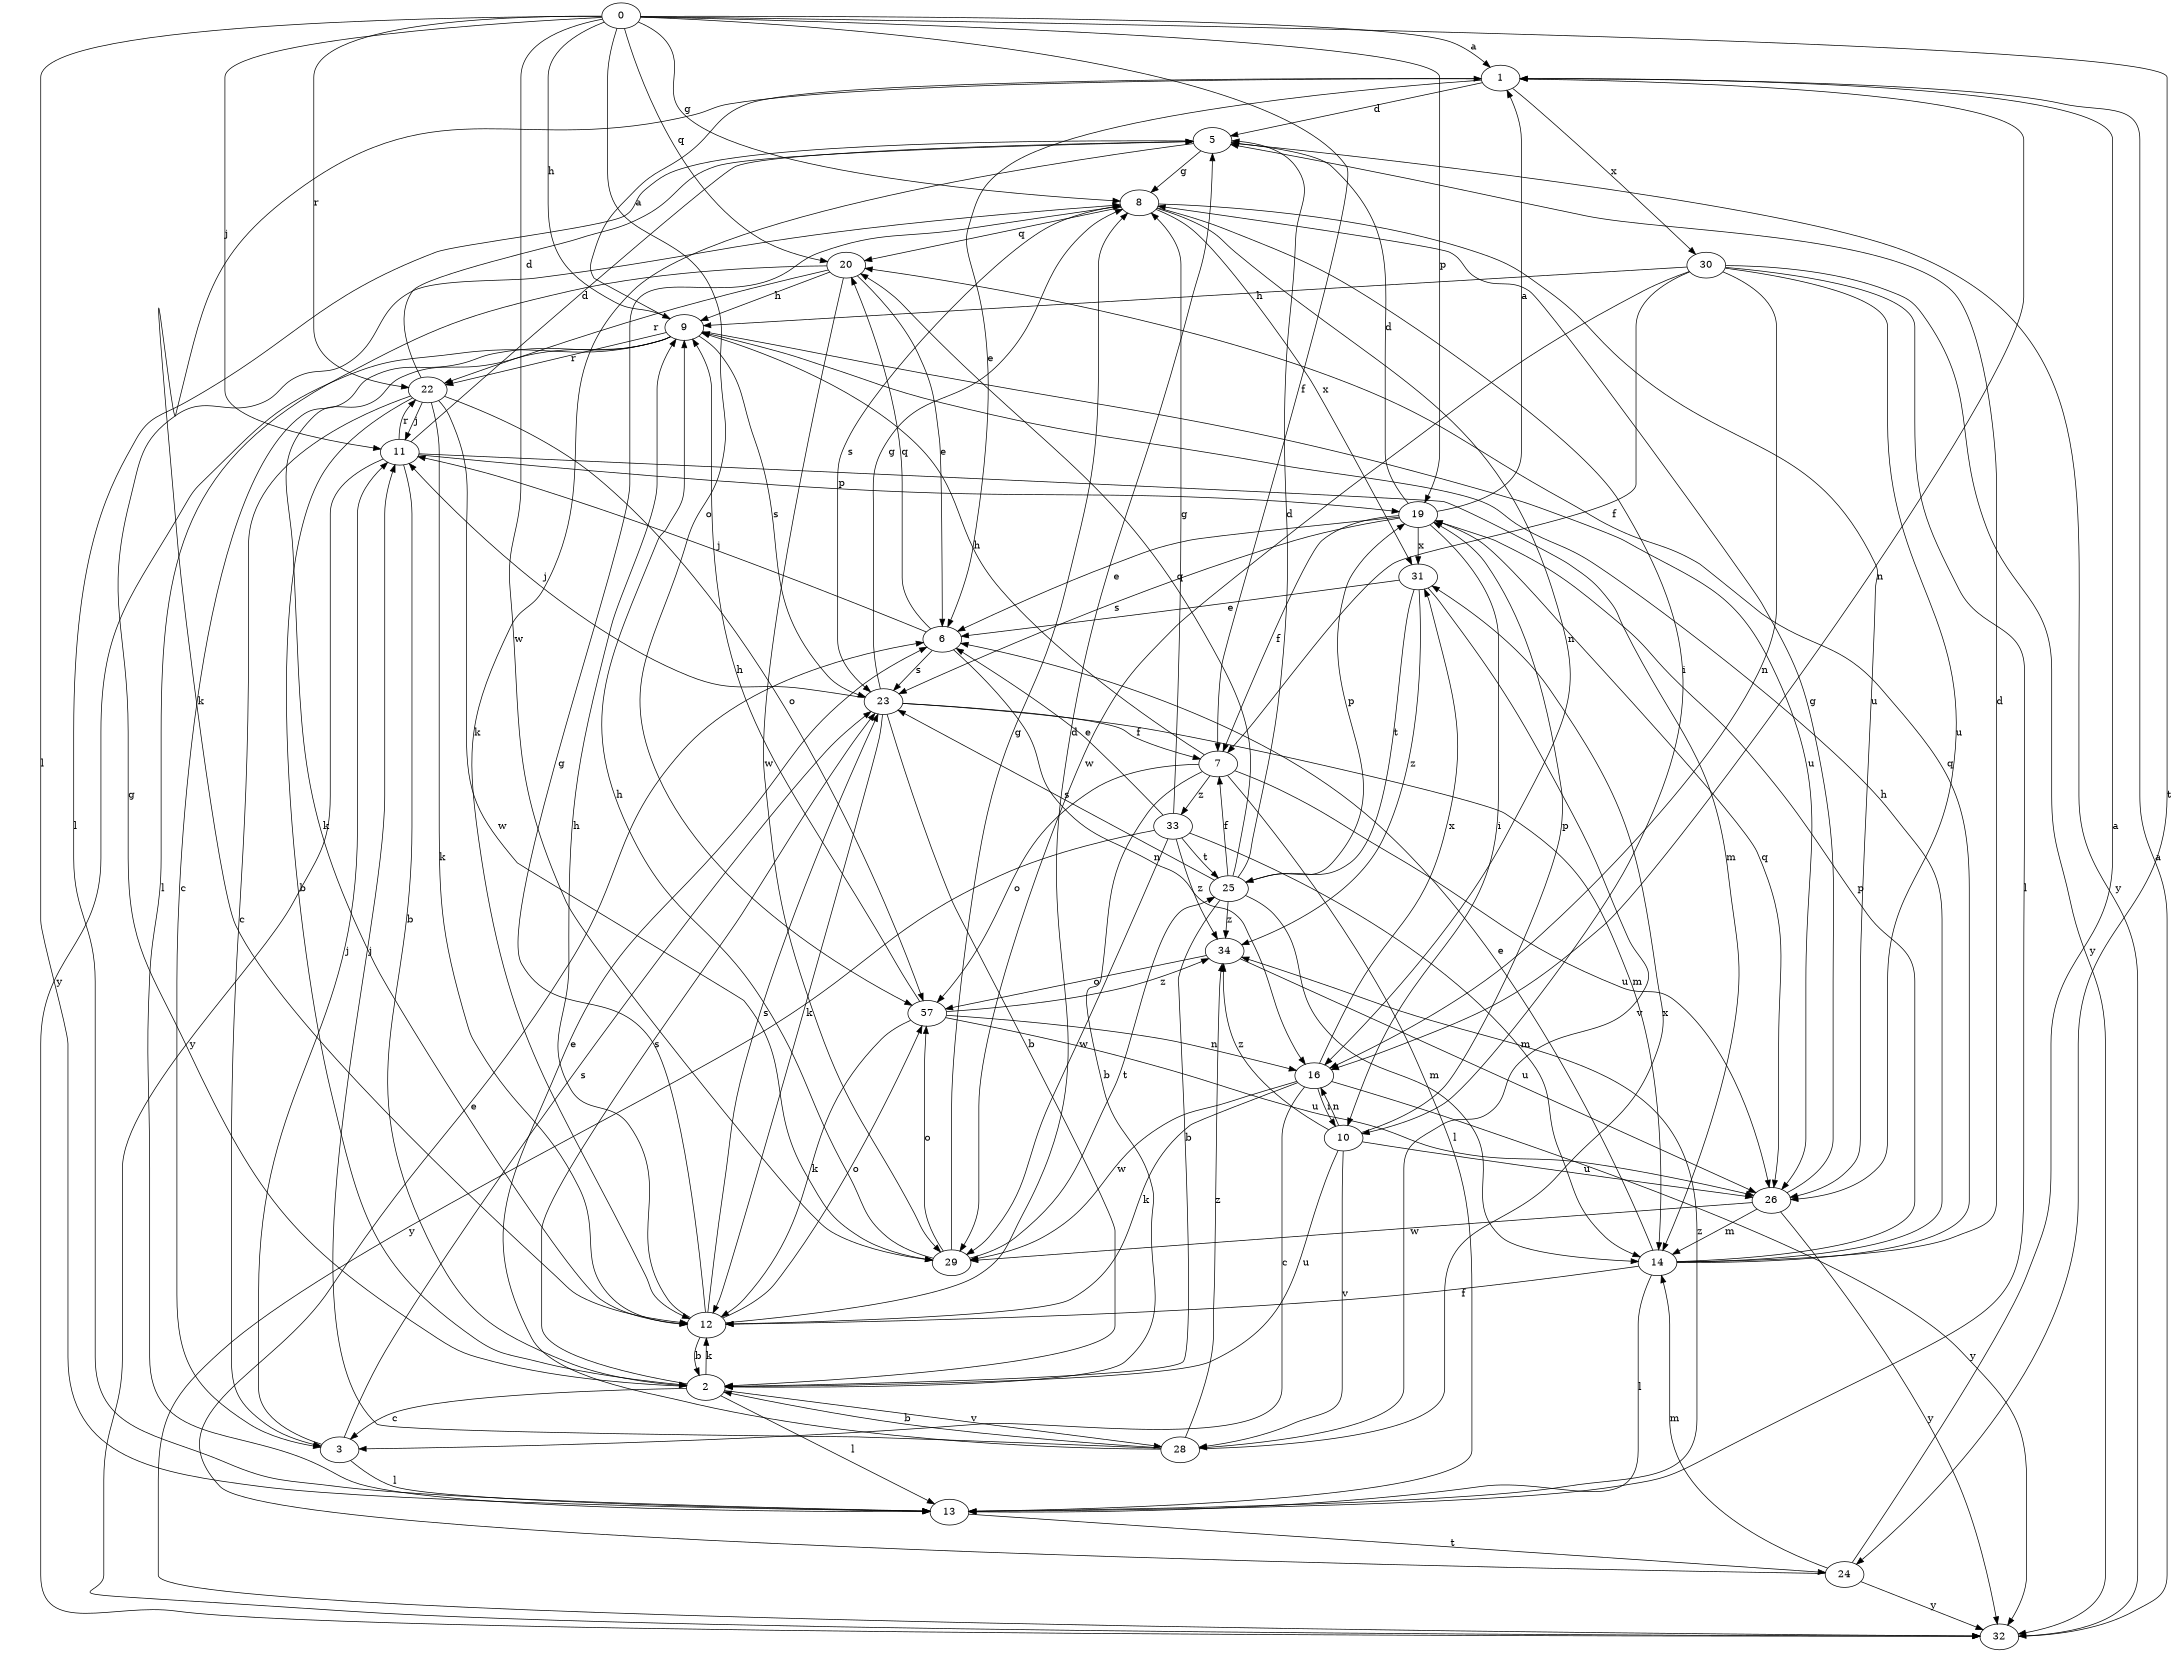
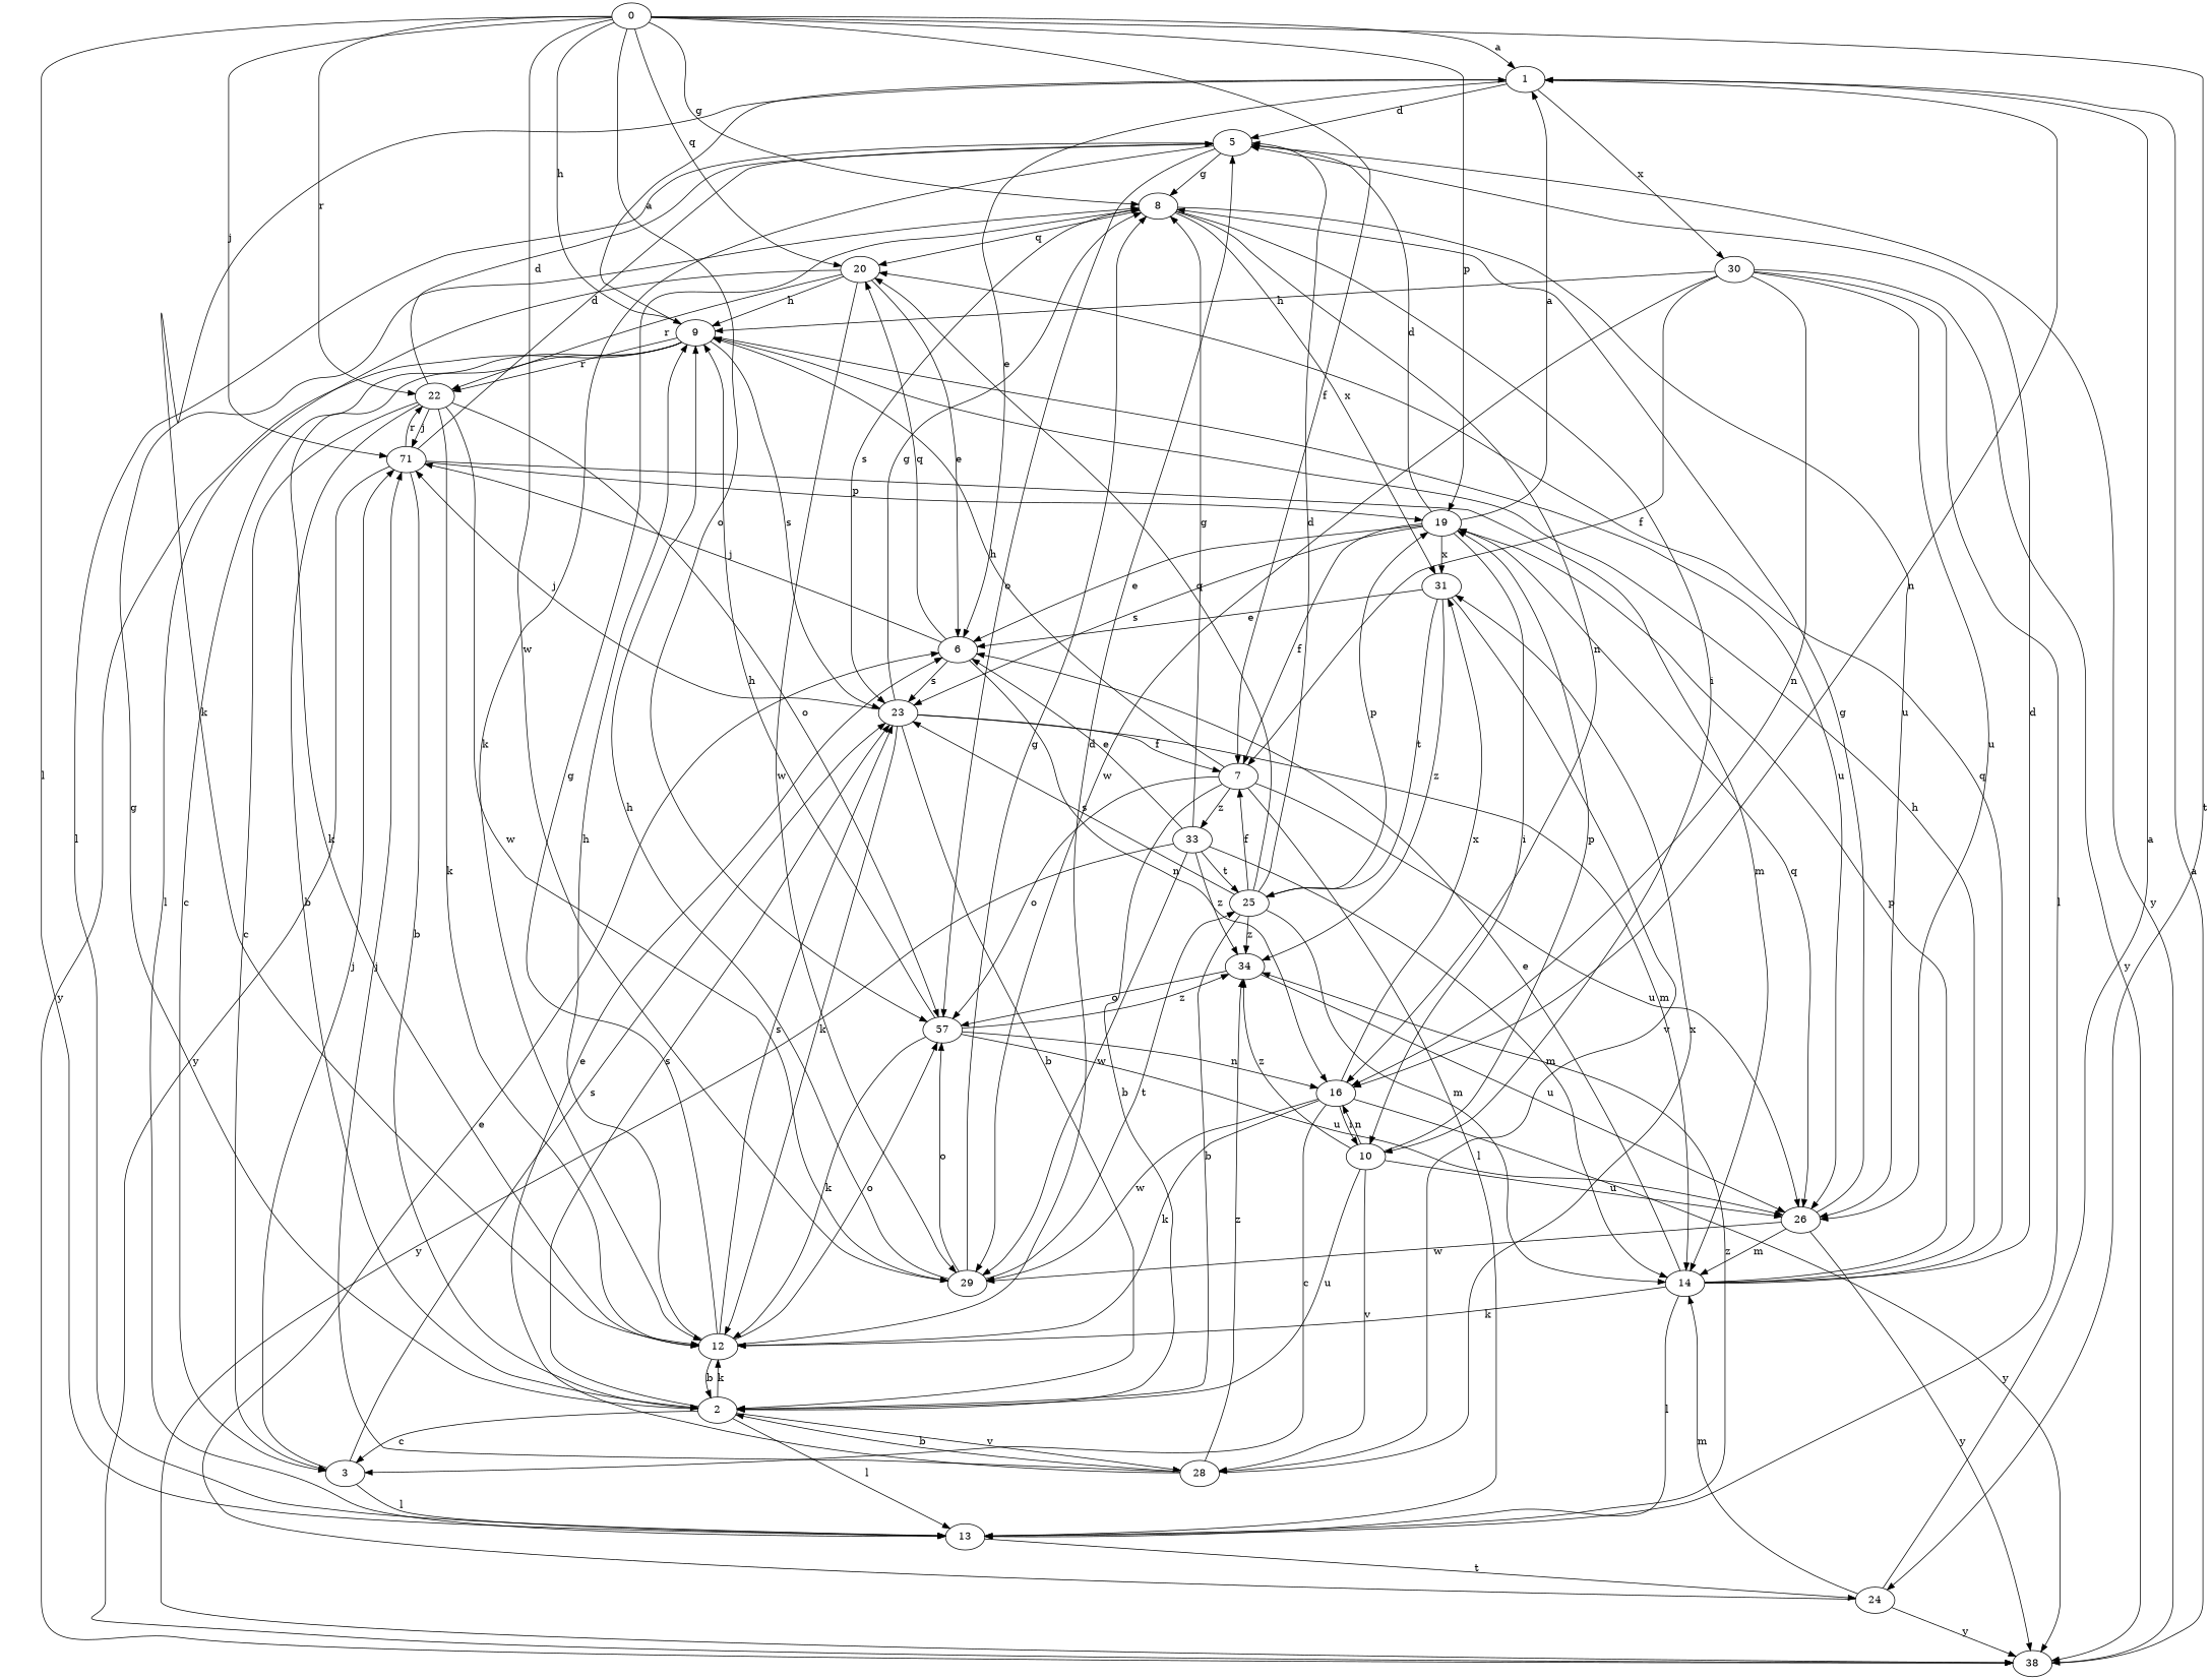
  strict digraph {
    0
    1
    7
    8
    9
-   11
+   11 [label=71]
    13
    n8 [label=57]
    19
    20
    22
    24
    29
    5
    6
    12
    16
    30
    2
    26
    33
    23
    10
    31
    3
-   32
+   32 [label=38]
    14
    34
    25
    28
    0 -> 1 [label=a]
    0 -> 7 [label=f]
    0 -> 8 [label=g]
    0 -> 9 [label=h]
    0 -> 11 [label=j]
    0 -> 13 [label=l]
    0 -> n8 [label=o]
    0 -> 19 [label=p]
    0 -> 20 [label=q]
    0 -> 22 [label=r]
    0 -> 24 [label=t]
    0 -> 29 [label=w]
    1 -> 5 [label=d]
    1 -> 6 [label=e]
    1 -> 12 [label=k]
    1 -> 16 [label=n]
    1 -> 30 [label=x]
    7 -> 9 [label=h]
    7 -> 13 [label=l]
    7 -> n8 [label=o]
    7 -> 2 [label=b]
    7 -> 26 [label=u]
    7 -> 33 [label=z]
    8 -> 20 [label=q]
    8 -> 16 [label=n]
    8 -> 26 [label=u]
    8 -> 23 [label=s]
    8 -> 10 [label=i]
    8 -> 31 [label=x]
    9 -> 1 [label=a]
    9 -> 22 [label=r]
    9 -> 12 [label=k]
    9 -> 26 [label=u]
    9 -> 23 [label=s]
    9 -> 3 [label=c]
    9 -> 32 [label=y]
    11 -> 19 [label=p]
    11 -> 22 [label=r]
    11 -> 5 [label=d]
    11 -> 2 [label=b]
    11 -> 32 [label=y]
    11 -> 14 [label=m]
    13 -> 24 [label=t]
    13 -> 34 [label=z]
    n8 -> 9 [label=h]
    n8 -> 12 [label=k]
    n8 -> 16 [label=n]
    n8 -> 26 [label=u]
    n8 -> 34 [label=z]
    19 -> 1 [label=a]
    19 -> 7 [label=f]
    19 -> 5 [label=d]
    19 -> 6 [label=e]
    19 -> 26 [label=q]
    19 -> 23 [label=s]
    19 -> 10 [label=i]
    19 -> 31 [label=x]
    20 -> 9 [label=h]
    20 -> 13 [label=l]
    20 -> 22 [label=r]
    20 -> 29 [label=w]
    20 -> 6 [label=e]
    22 -> 11 [label=j]
    22 -> n8 [label=o]
    22 -> 29 [label=w]
    22 -> 5 [label=d]
    22 -> 12 [label=k]
    22 -> 2 [label=b]
    22 -> 3 [label=c]
    24 -> 1 [label=a]
    24 -> 6 [label=e]
    24 -> 32 [label=y]
    24 -> 14 [label=m]
    29 -> 8 [label=g]
    29 -> 9 [label=h]
    29 -> n8 [label=o]
    29 -> 25 [label=t]
    5 -> 8 [label=g]
    5 -> 13 [label=l]
+   5 -> n8 [label=o]
    5 -> 12 [label=k]
    5 -> 32 [label=y]
    6 -> 11 [label=j]
    6 -> 20 [label=q]
    6 -> 16 [label=n]
    6 -> 23 [label=s]
    12 -> 8 [label=g]
    12 -> 9 [label=h]
    12 -> n8 [label=o]
    12 -> 5 [label=d]
    12 -> 2 [label=b]
    12 -> 23 [label=s]
    16 -> 29 [label=w]
    16 -> 12 [label=k]
    16 -> 10 [label=i]
    16 -> 31 [label=x]
    16 -> 3 [label=c]
    16 -> 32 [label=y]
    30 -> 7 [label=f]
    30 -> 9 [label=h]
    30 -> 13 [label=l]
    30 -> 29 [label=w]
    30 -> 16 [label=n]
    30 -> 26 [label=u]
    30 -> 32 [label=y]
    2 -> 8 [label=g]
    2 -> 13 [label=l]
    2 -> 12 [label=k]
    2 -> 23 [label=s]
    2 -> 3 [label=c]
    2 -> 28 [label=v]
    26 -> 8 [label=g]
    26 -> 29 [label=w]
    26 -> 32 [label=y]
    26 -> 14 [label=m]
    33 -> 8 [label=g]
    33 -> 29 [label=w]
    33 -> 6 [label=e]
    33 -> 32 [label=y]
    33 -> 14 [label=m]
    33 -> 34 [label=z]
    33 -> 25 [label=t]
    23 -> 7 [label=f]
    23 -> 8 [label=g]
    23 -> 11 [label=j]
    23 -> 12 [label=k]
    23 -> 2 [label=b]
    23 -> 14 [label=m]
    10 -> 19 [label=p]
    10 -> 16 [label=n]
    10 -> 2 [label=u]
    10 -> 26 [label=u]
    10 -> 34 [label=z]
    10 -> 28 [label=v]
    31 -> 6 [label=e]
    31 -> 34 [label=z]
    31 -> 25 [label=t]
    31 -> 28 [label=v]
    3 -> 11 [label=j]
    3 -> 13 [label=l]
    3 -> 23 [label=s]
    32 -> 1 [label=a]
    14 -> 9 [label=h]
    14 -> 13 [label=l]
    14 -> 19 [label=p]
    14 -> 20 [label=q]
    14 -> 5 [label=d]
    14 -> 6 [label=e]
-   14 -> 12 [label=f]
+   14 -> 12 [label=k]
    34 -> n8 [label=o]
    34 -> 26 [label=u]
    25 -> 7 [label=f]
    25 -> 19 [label=p]
    25 -> 20 [label=q]
    25 -> 5 [label=d]
    25 -> 2 [label=b]
    25 -> 23 [label=s]
    25 -> 14 [label=m]
    25 -> 34 [label=z]
    28 -> 11 [label=j]
    28 -> 6 [label=e]
    28 -> 2 [label=b]
    28 -> 31 [label=x]
    28 -> 34 [label=z]
  }
